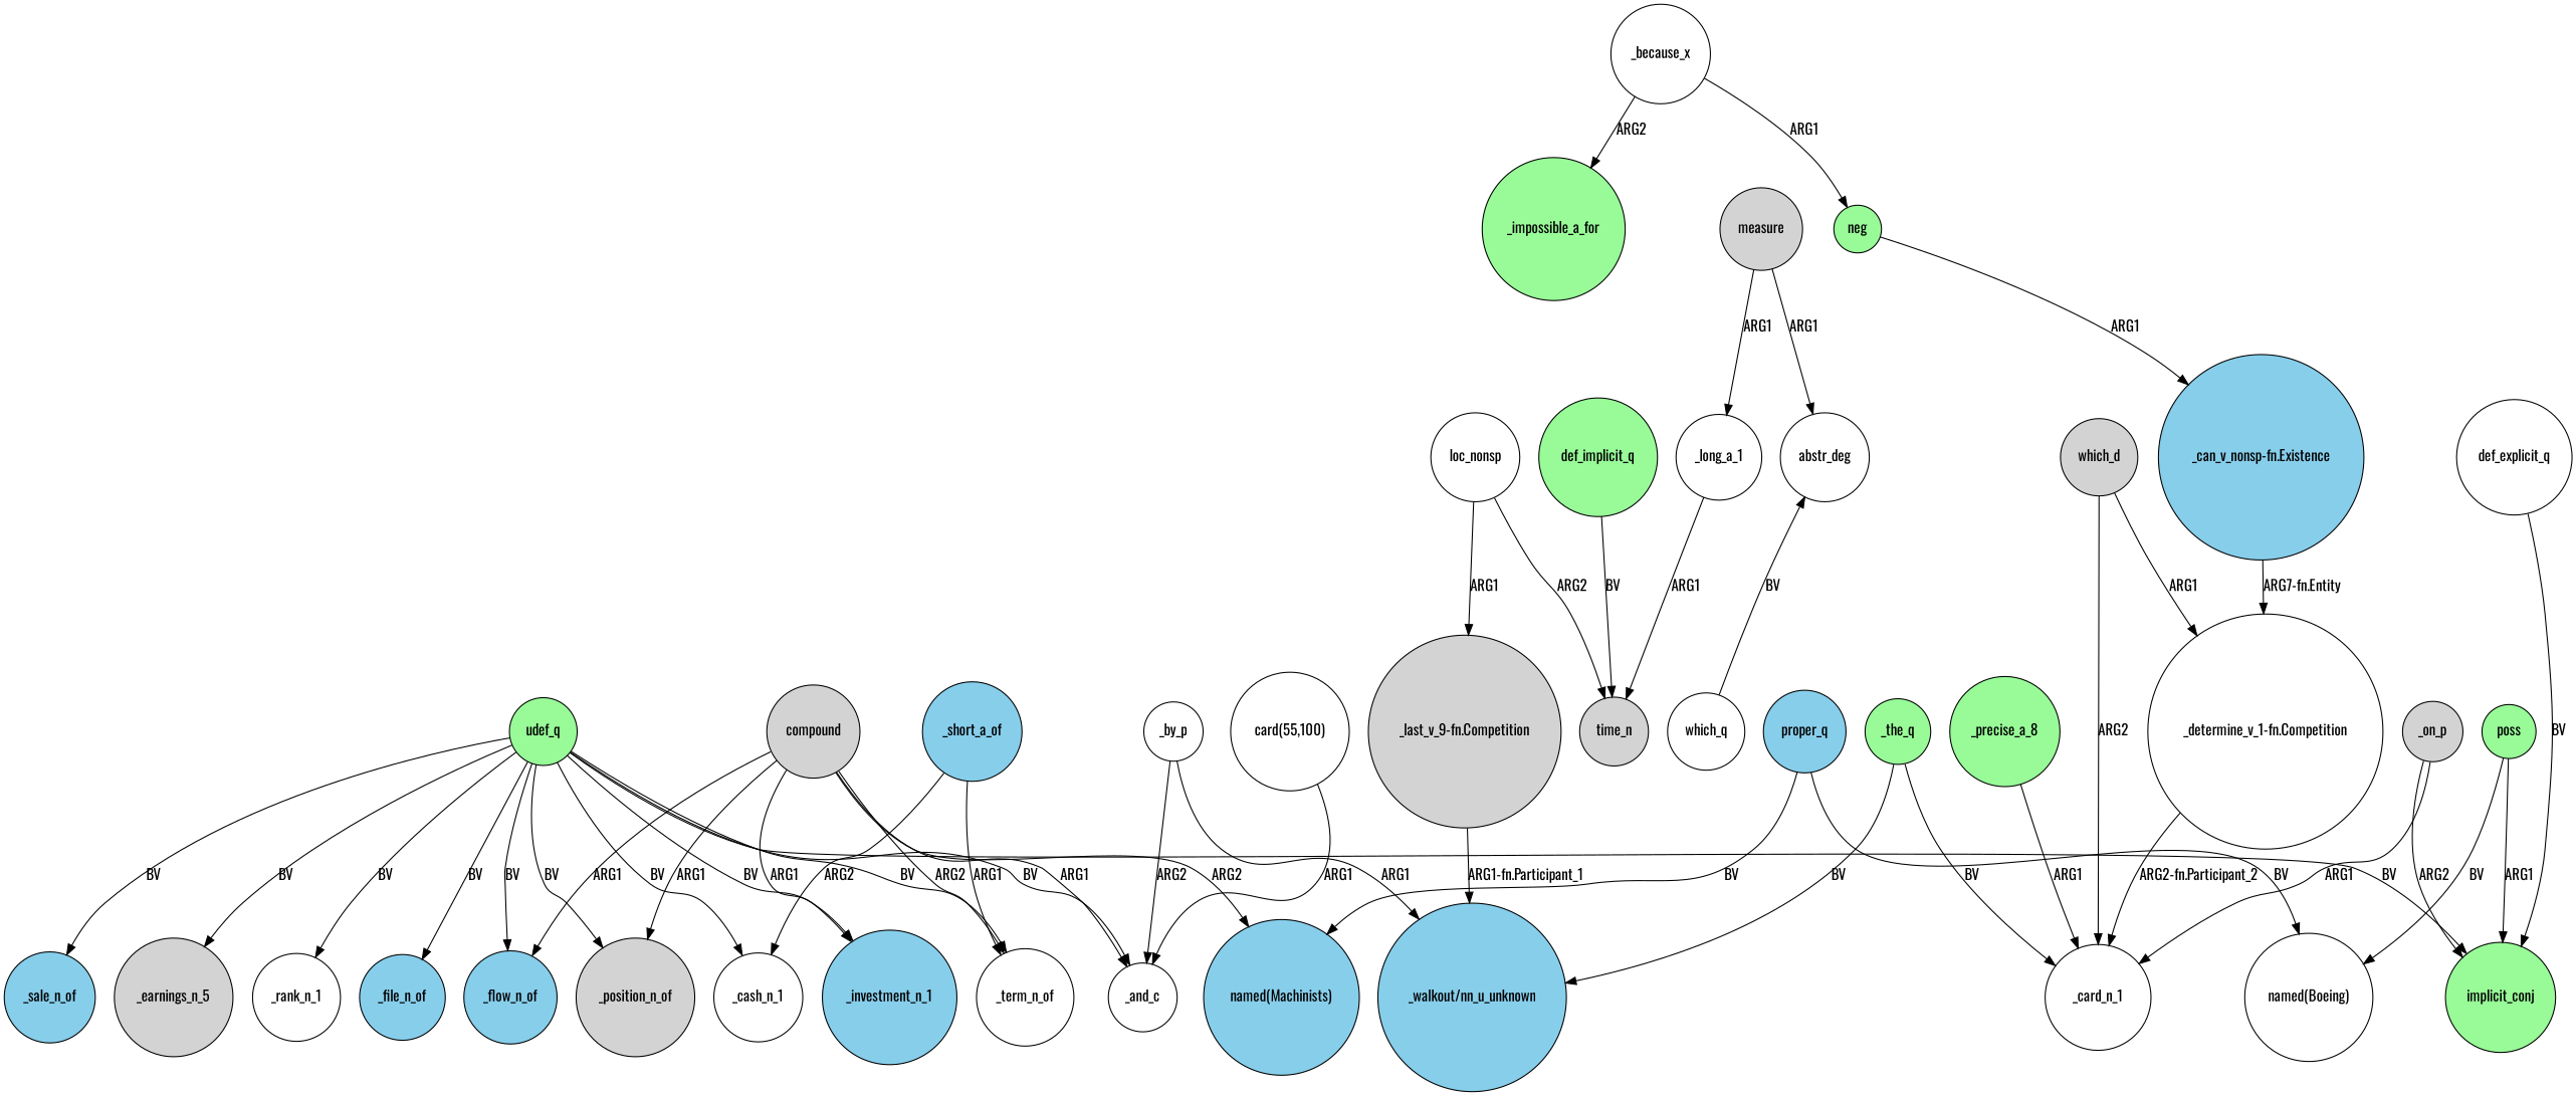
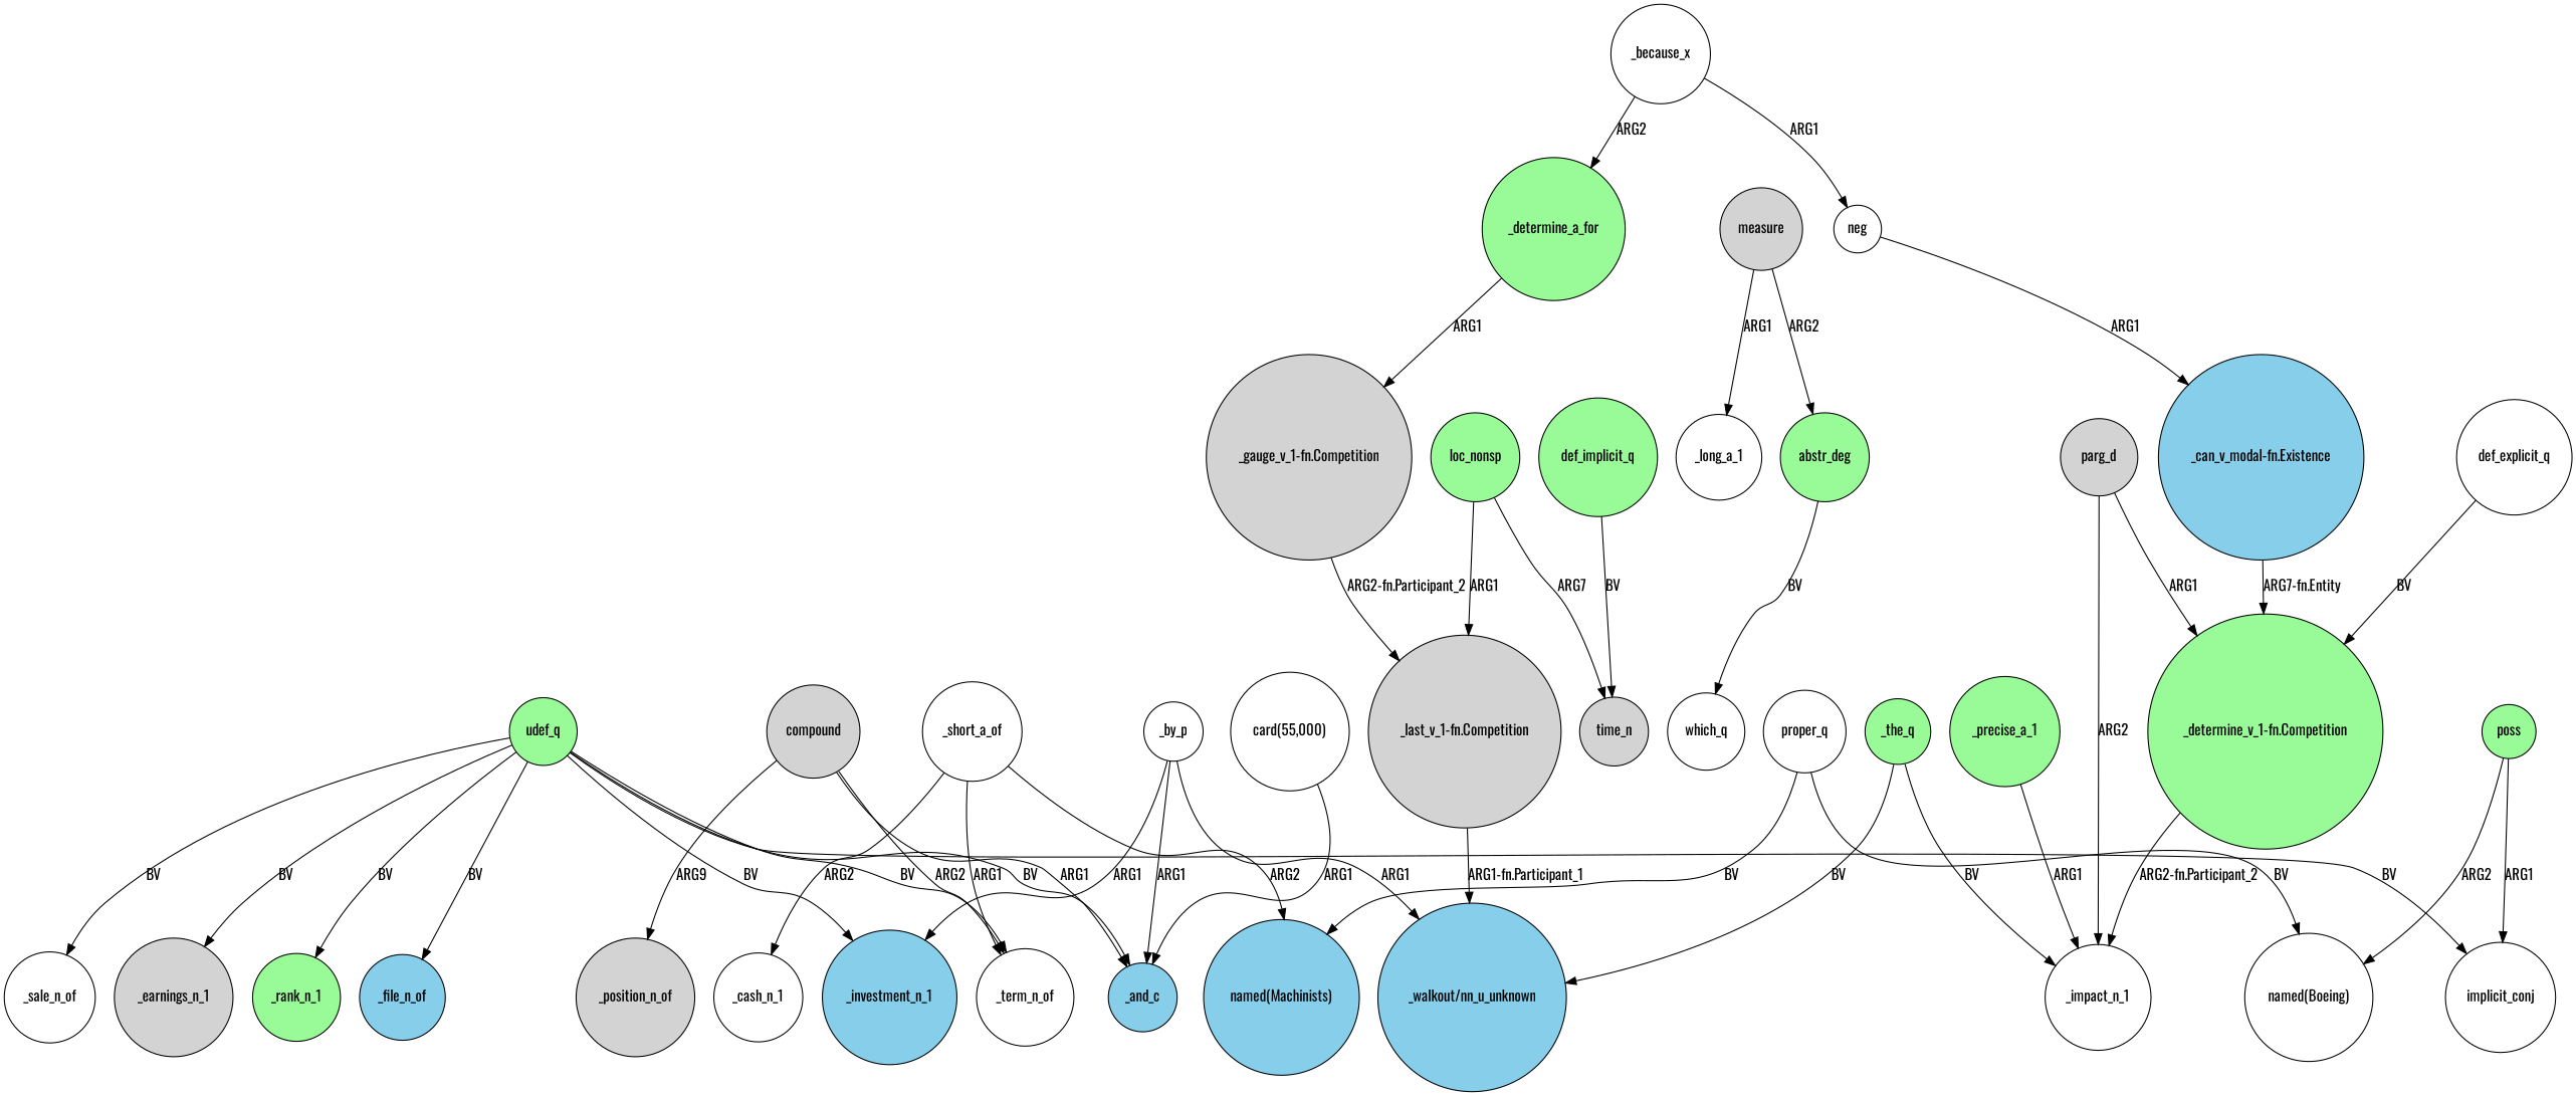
  digraph {
    fontname=Oswald
    node [fillcolor=white fontname=Oswald shape=circle style=filled]
    edge [fontname=Oswald]
    udef_q [fillcolor=palegreen]
    _term_n_of
-   _and_c
+   _and_c [fillcolor=skyblue]
    _cash_n_1
    _investment_n_1 [fillcolor=skyblue]
-   implicit_conj [fillcolor=palegreen]
+   implicit_conj
    _file_n_of [fillcolor=skyblue]
    _position_n_of [fillcolor=lightgrey]
-   _sale_n_of [fillcolor=skyblue]
-   _earnings_n_1 [fillcolor=lightgrey label=_earnings_n_5]
-   _flow_n_of [fillcolor=skyblue]
-   _rank_n_1
+   _sale_n_of
+   _earnings_n_1 [fillcolor=lightgrey]
+   _rank_n_1 [fillcolor=palegreen]
    compound [fillcolor=lightgrey]
    "named(Machinists)" [fillcolor=skyblue]
    _the_q [fillcolor=palegreen]
-   _impact_n_1 [label=_card_n_1]
+   _impact_n_1
    "_walkout/nn_u_unknown" [fillcolor=skyblue]
    _by_p
    poss [fillcolor=palegreen]
    "named(Boeing)"
-   _impossible_a_for [fillcolor=palegreen]
+   _impossible_a_for [fillcolor=palegreen label=_determine_a_for]
    _because_x
-   neg [fillcolor=palegreen]
-   "_can_v_modal-fn.Existence" [fillcolor=skyblue label="_can_v_nonsp-fn.Existence"]
-   "_last_v_1-fn.Competition" [fillcolor=lightgrey label="_last_v_9-fn.Competition"]
-   "_determine_v_1-fn.Competition"
-   _precise_a_1 [fillcolor=palegreen label=_precise_a_8]
-   proper_q [fillcolor=skyblue]
-   parg_d [fillcolor=lightgrey label=which_d]
+   neg
+   "_gauge_v_1-fn.Competition" [fillcolor=lightgrey]
+   "_can_v_modal-fn.Existence" [fillcolor=skyblue]
+   "_last_v_1-fn.Competition" [fillcolor=lightgrey]
+   "_determine_v_1-fn.Competition" [fillcolor=palegreen]
+   _precise_a_1 [fillcolor=palegreen]
+   proper_q
+   parg_d [fillcolor=lightgrey]
    time_n [fillcolor=lightgrey]
    _long_a_1
-   abstr_deg
+   abstr_deg [fillcolor=palegreen]
    which_q
-   _short_a_of [fillcolor=skyblue]
+   _short_a_of
    measure [fillcolor=lightgrey]
-   _on_p [fillcolor=lightgrey]
-   loc_nonsp
+   loc_nonsp [fillcolor=palegreen]
    def_explicit_q
-   "card(55,000)" [label="card(55,100)"]
+   "card(55,000)"
    def_implicit_q [fillcolor=palegreen]
    udef_q -> _term_n_of [label=BV]
    udef_q -> _and_c [label=BV]
-   udef_q -> _cash_n_1 [label=BV]
    udef_q -> _investment_n_1 [label=BV]
    udef_q -> implicit_conj [label=BV]
    udef_q -> _file_n_of [label=BV]
-   udef_q -> _position_n_of [label=BV]
    udef_q -> _sale_n_of [label=BV]
    udef_q -> _earnings_n_1 [label=BV]
-   udef_q -> _flow_n_of [label=BV]
    udef_q -> _rank_n_1 [label=BV]
    compound -> _term_n_of [label=ARG2]
    compound -> _and_c [label=ARG1]
-   compound -> _investment_n_1 [label=ARG1]
-   compound -> _position_n_of [label=ARG1]
-   compound -> _flow_n_of [label=ARG1]
-   compound -> "named(Machinists)" [label=ARG2]
+   _by_p -> _investment_n_1 [label=ARG1]
+   compound -> _position_n_of [label=ARG9]
+   _short_a_of -> "named(Machinists)" [label=ARG2]
    _the_q -> _impact_n_1 [label=BV]
    _the_q -> "_walkout/nn_u_unknown" [label=BV]
-   _by_p -> _and_c [label=ARG2]
+   _by_p -> _and_c [label=ARG1]
    _by_p -> "_walkout/nn_u_unknown" [label=ARG1]
    poss -> implicit_conj [label=ARG1]
-   poss -> "named(Boeing)" [label=BV]
+   poss -> "named(Boeing)" [label=ARG2]
+   _impossible_a_for -> "_gauge_v_1-fn.Competition" [label=ARG1]
    _because_x -> _impossible_a_for [label=ARG2]
    _because_x -> neg [label=ARG1]
    neg -> "_can_v_modal-fn.Existence" [label=ARG1]
+   "_gauge_v_1-fn.Competition" -> "_last_v_1-fn.Competition" [label="ARG2-fn.Participant_2"]
    "_can_v_modal-fn.Existence" -> "_determine_v_1-fn.Competition" [label="ARG7-fn.Entity"]
    "_last_v_1-fn.Competition" -> "_walkout/nn_u_unknown" [label="ARG1-fn.Participant_1"]
    "_determine_v_1-fn.Competition" -> _impact_n_1 [label="ARG2-fn.Participant_2"]
    _precise_a_1 -> _impact_n_1 [label=ARG1]
    proper_q -> "named(Machinists)" [label=BV]
    proper_q -> "named(Boeing)" [label=BV]
    parg_d -> _impact_n_1 [label=ARG2]
    parg_d -> "_determine_v_1-fn.Competition" [label=ARG1]
-   _long_a_1 -> time_n [label=ARG1]
-   which_q -> abstr_deg [label=BV]
+   abstr_deg -> which_q [label=BV]
    _short_a_of -> _term_n_of [label=ARG1]
    _short_a_of -> _cash_n_1 [label=ARG2]
    measure -> _long_a_1 [label=ARG1]
-   measure -> abstr_deg [label=ARG1]
-   _on_p -> implicit_conj [label=ARG2]
-   _on_p -> _impact_n_1 [label=ARG1]
+   measure -> abstr_deg [label=ARG2]
    loc_nonsp -> "_last_v_1-fn.Competition" [label=ARG1]
-   loc_nonsp -> time_n [label=ARG2]
-   def_explicit_q -> implicit_conj [label=BV]
+   loc_nonsp -> time_n [label=ARG7]
+   def_explicit_q -> "_determine_v_1-fn.Competition" [label=BV]
    "card(55,000)" -> _and_c [label=ARG1]
    def_implicit_q -> time_n [label=BV]
  }
